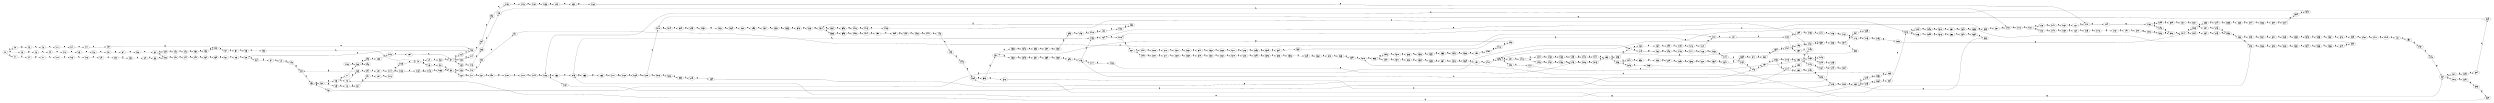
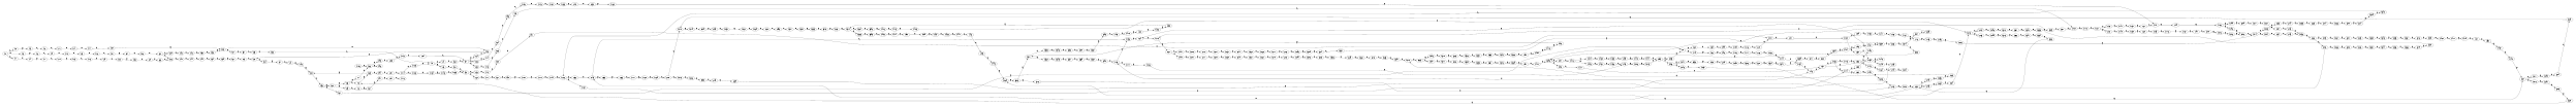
  strict digraph {
    rankdir=LR
    S0
    S1
    S2
    S3
    S4
    S5
    S6
    S7
    S8
    S9
    S10
    S11
    S12
    S13
    S14
    S15
    S16
    S17
    S18
    S19
    S20
    S21
    S22
    S23
    S24
    S25
    S26
    S27
    S28
    S29
    S30
    S31
    S32
    S33
    S34
    S35
    S36
    S39
    S37
    S38
    S40
    S41
    S42
    S43
    S44
    S45
    S46
    S47
    S48
    S49
    S50
    S51
    S52
    S53
    S54
    S55
    S56
    S57
    S58
    S59
    S60
    S61
    S62
    S63
    S64
    S65
    S66
    S67
    S68
    S69
    S70
    S71
    S72
    S73
    S74
    S75
    S76
    S77
    S78
    S79
    S80
    S81
    S82
    S83
    S84
    S85
    S86
    S87
    S88
    S89
    S90
    S91
    S92
    S93
    S94
    S95
    S96
    S97
    S98
    S99
    S100
    S101
    S102
    S103
    S104
    S105
    S107
    S108
    S109
    S110
    S111
    S112
    S113
    S114
    S115
    S106
    S116
    S117
    S118
    S119
    S120
    S121
    S122
    S123
    S124
    S125
    S126
    S127
    S128
    S129
    S130
    S131
    S132
    S133
    S134
    S135
    S136
    S137
    S138
    S139
    S140
    S141
    S142
    S143
    S144
    S145
    S146
    S147
    S148
    S149
    S150
    S151
    S152
    S153
    S154
    S155
    S156
    S157
    S158
    S159
    S160
    S161
    S162
    S163
    S164
    S165
    S166
    S167
    S168
    S169
    S170
    S171
    S172
    S173
    S174
    S175
    S176
    S177
    S178
    S179
    S180
    S181
    S182
    S183
    S184
    S185
    S186
    S187
    S188
    S189
    S190
    S191
    S192
    S193
    S194
    S195
    S196
    S197
    S198
    S199
    S200
    S201
    S202
    S203
    S204
    S205
    S206
    S207
    S208
    S209
    S210
    S218
    S211
    S212
    S213
    S214
    S215
    S216
    S217
    S219
    S220
    S221
    S222
    S223
    S224
    S225
    S226
    S227
    S228
    S229
    S230
    S231
    S232
    S233
    S234
    S235
    S236
    S237
    S238
    S239
    S240
    S241
    S242
    S243
    S244
    S245
    S246
    S247
    S248
    S249
    S250
    S251
    S252
    S253
    S254
    S255
    S256
    S257
    S258
    S259
    S260
    S261
    S262
    S263
    S264
    S265
    S266
    S267
    S268
    S269
    S270
    S271
    S272
    S273
    S274
    S275
    S276
    S277
    S278
    S279
    S280
    S281
    S282
    S283
    S284
    S285
    S286
    S287
    S288
    S289
    S290
    S291
    S292
    S293
    S294
    S295
    S296
    S297
    S298
    S299
    S300
    S301
    S302
    S303
    S304
    S305
    S306
    S307
    S308
    S309
    S310
    S311
    S312
    S313
    S314
    S315
    S316
    S317
    S318
    S319
    S320
    S321
    S322
    S323
    S324
    S325
    S326
    S327
    S328
    S329
    S330
    S331
    S332
    S333
    S334
    S335
    S336
    S337
    S338
    S339
    S340
    S341
    S342
    S343
    S344
    S345
    S346
    S347
    S348
    S349
    S350
    S351
    S352
    S353
    S354
    S355
    S356
    S357
    S358
    S359
    S360
    S361
    S362
    S363
    S364
    S365
    S366
    S367
    S368
    S369
    S370
    S371
    S372
    S373
    S374
    S375
    S376
    S377
    S378
    S379
    S380
    S381
    S382
    S383
    S384
    S385
    S386
    S387
    S388
    S389
    S390
    S391
    S392
    S393
    S394
    S395
    S396
    S397
    S398
    S399
    S400
    S401
    S402
    S403
    S404
    S405
    S406
    S407
    S408
    S409
    S410
    S411
    S412
    S413
    S414
    S415
    S416
    S417
    S418
    S419
    S420
    S421
    S422
    S423
    S424
    S425
    S426
    S427
    S428
    S429
    S430
    S431
    S432
    S433
    S434
    S435
    S436
    S437
    S438
    S439
    S440
    S441
    S442
    S443
    S444
    S445
    S446
    S0 -> S1 [label=G]
    S0 -> S2 [label=C]
    S0 -> S3 [label=T]
    S1 -> S4 [label=T]
    S2 -> S5 [label=A]
    S3 -> S6 [label=A]
    S4 -> S7 [label=A]
    S5 -> S8 [label=G]
    S6 -> S9 [label=G]
    S7 -> S10 [label=G]
    S8 -> S11 [label=C]
    S9 -> S12 [label=T]
    S10 -> S13 [label=G]
    S11 -> S14 [label=T]
    S12 -> S15 [label=T]
    S13 -> S16 [label=G]
    S14 -> S17 [label=T]
    S15 -> S18 [label=T]
    S16 -> S19 [label=T]
    S17 -> S20 [label=C]
    S18 -> S21 [label=C]
    S19 -> S22 [label=C]
    S20 -> S23 [label=A]
    S21 -> S24 [label=A]
    S22 -> S25 [label=A]
    S23 -> S26 [label=T]
    S23 -> S27 [label=C]
    S24 -> S28 [label=C]
    S25 -> S29 [label=C]
    S26 -> S30 [label=C]
    S27 -> S31 [label=G]
    S28 -> S32 [label=T]
    S29 -> S33 [label=T]
    S30 -> S34 [label=C]
    S31 -> S35 [label=C]
    S32 -> S36 [label=C]
    S32 -> S39 [label=G]
    S33 -> S36 [label=C]
    S34 -> S37 [label=A]
    S35 -> S38 [label=C]
    S36 -> S40 [label=C]
    S39 -> S43 [label=C]
    S37 -> S41 [label=G]
    S38 -> S42 [label=C]
    S40 -> S44 [label=T]
    S41 -> S45 [label=A]
    S42 -> S46 [label=A]
    S42 -> S47 [label=T]
    S43 -> S48 [label=T]
    S44 -> S49 [label=T]
    S45 -> S50 [label=A]
    S46 -> S51 [label=T]
    S47 -> S52 [label=T]
    S48 -> S53 [label=T]
    S49 -> S54 [label=T]
    S50 -> S55 [label=C]
    S51 -> S56 [label=C]
    S52 -> S57 [label=C]
    S53 -> S58 [label=C]
    S54 -> S59 [label=C]
    S55 -> S60 [label=C]
    S55 -> S61 [label=A]
    S56 -> S62 [label=T]
    S56 -> S63 [label=G]
    S57 -> S64 [label=A]
    S57 -> S65 [label=C]
    S57 -> S66 [label=G]
    S58 -> S23 [label=A]
    S59 -> S67 [label=A]
    S60 -> S68 [label=A]
    S60 -> S69 [label=G]
    S61 -> S70 [label=G]
    S62 -> S71 [label=G]
    S63 -> S72 [label=T]
    S64 -> S26 [label=T]
    S65 -> S73 [label=T]
    S66 -> S74 [label=A]
    S67 -> S75 [label=T]
    S68 -> S76 [label=G]
    S68 -> S77 [label=C]
    S69 -> S78 [label=G]
    S70 -> S79 [label=G]
    S70 -> S80 [label=C]
    S71 -> S81 [label=C]
    S72 -> S82 [label=C]
    S73 -> S83 [label=G]
    S74 -> S84 [label=T]
    S75 -> S30 [label=C]
    S76 -> S85 [label=A]
    S77 -> S86 [label=C]
    S78 -> S87 [label=A]
    S79 -> S88 [label=A]
    S80 -> S89 [label=C]
    S81 -> S90 [label=C]
    S82 -> S91 [label=C]
    S83 -> S92 [label=T]
    S84 -> S93 [label=C]
    S85 -> S50 [label=A]
    S85 -> S94 [label=C]
    S86 -> S95 [label=C]
    S86 -> S96 [label=A]
    S87 -> S97 [label=C]
    S88 -> S98 [label=A]
    S89 -> S99 [label=G]
    S90 -> S100 [label=A]
    S91 -> S101 [label=T]
    S92 -> S102 [label=C]
    S93 -> S103 [label=G]
    S94 -> S104 [label=T]
    S95 -> S105 [label=C]
    S97 -> S107 [label=G]
    S98 -> S108 [label=T]
    S99 -> S109 [label=T]
    S100 -> S110 [label=G]
    S101 -> S111 [label=C]
    S102 -> S112 [label=C]
    S103 -> S113 [label=T]
    S104 -> S114 [label=C]
    S105 -> S115 [label=T]
    S107 -> S116 [label=C]
    S108 -> S117 [label=A]
    S109 -> S118 [label=C]
    S110 -> S119 [label=T]
    S111 -> S120 [label=T]
    S112 -> S121 [label=T]
    S113 -> S122 [label=T]
    S114 -> S123 [label=C]
    S115 -> S124 [label=T]
    S106 -> S86 [label=C]
-   S116 -> S125 [label=C]
+   S114 -> S125 [label=C]
    S117 -> S126 [label=G]
    S118 -> S127 [label=C]
    S119 -> S128 [label=C]
    S120 -> S129 [label=T]
    S120 -> S130 [label=G]
    S121 -> S131 [label=A]
    S121 -> S132 [label=T]
    S122 -> S133 [label=T]
    S123 -> S134 [label=C]
    S124 -> S57 [label=C]
    S125 -> S42 [label=C]
    S126 -> S135 [label=T]
    S127 -> S101 [label=T]
    S128 -> S136 [label=G]
    S128 -> S137 [label=T]
    S129 -> S138 [label=C]
    S130 -> S139 [label=T]
    S131 -> S140 [label=C]
    S132 -> S141 [label=G]
    S133 -> S142 [label=G]
    S134 -> S143 [label=A]
    S135 -> S144 [label=C]
    S136 -> S145 [label=T]
    S137 -> S146 [label=C]
    S138 -> S147 [label=T]
    S139 -> S148 [label=A]
    S139 -> S149 [label=C]
    S140 -> S150 [label=T]
    S141 -> S151 [label=T]
    S142 -> S152 [label=T]
    S143 -> S153 [label=T]
    S144 -> S154 [label=T]
    S145 -> S155 [label=A]
    S145 -> S156 [label=G]
    S146 -> S157 [label=T]
    S147 -> S158 [label=C]
    S149 -> S159 [label=G]
    S150 -> S160 [label=A]
    S151 -> S161 [label=A]
    S152 -> S162 [label=A]
    S153 -> S56 [label=C]
    S154 -> S146 [label=C]
    S155 -> S163 [label=A]
    S156 -> S164 [label=G]
    S157 -> S165 [label=C]
    S157 -> S166 [label=G]
    S158 -> S167 [label=G]
    S159 -> S168 [label=T]
    S160 -> S169 [label=C]
    S161 -> S170 [label=G]
    S162 -> S170 [label=G]
    S163 -> S171 [label=G]
    S164 -> S172 [label=T]
    S165 -> S173 [label=T]
    S165 -> S174 [label=G]
    S166 -> S139 [label=T]
    S166 -> S175 [label=A]
    S167 -> S176 [label=G]
    S168 -> S156 [label=G]
    S168 -> S177 [label=C]
    S169 -> S178 [label=C]
    S170 -> S179 [label=G]
    S171 -> S180 [label=A]
    S172 -> S181 [label=A]
    S173 -> S166 [label=G]
    S174 -> S182 [label=A]
    S174 -> S183 [label=T]
    S175 -> S184 [label=G]
    S176 -> S185 [label=A]
    S177 -> S186 [label=G]
    S178 -> S187 [label=A]
    S179 -> S188 [label=A]
    S180 -> S189 [label=C]
    S181 -> S190 [label=T]
    S181 -> S191 [label=C]
    S182 -> S192 [label=A]
    S183 -> S193 [label=G]
    S184 -> S194 [label=T]
    S185 -> S195 [label=G]
    S186 -> S196 [label=G]
    S187 -> S197 [label=G]
    S188 -> S198 [label=G]
    S188 -> S199 [label=A]
    S189 -> S200 [label=G]
    S190 -> S201 [label=G]
    S191 -> S202 [label=C]
    S192 -> S203 [label=G]
    S193 -> S164 [label=G]
    S194 -> S204 [label=A]
    S195 -> S205 [label=A]
    S196 -> S206 [label=A]
    S197 -> S207 [label=G]
    S198 -> S208 [label=A]
    S199 -> S209 [label=A]
    S200 -> S210 [label=G]
    S200 -> S218 [label=C]
    S201 -> S211 [label=A]
    S202 -> S212 [label=G]
    S203 -> S213 [label=T]
    S205 -> S214 [label=G]
    S206 -> S215 [label=A]
    S207 -> S216 [label=A]
    S208 -> S214 [label=G]
    S209 -> S217 [label=G]
    S210 -> S219 [label=A]
    S218 -> S228 [label=T]
    S211 -> S220 [label=G]
    S212 -> S221 [label=G]
    S213 -> S222 [label=C]
    S214 -> S223 [label=T]
    S214 -> S224 [label=G]
    S215 -> S225 [label=C]
    S216 -> S226 [label=G]
    S217 -> S227 [label=G]
    S219 -> S229 [label=C]
    S220 -> S230 [label=C]
    S221 -> S231 [label=T]
    S222 -> S232 [label=G]
    S223 -> S233 [label=C]
    S224 -> S234 [label=T]
    S225 -> S235 [label=A]
    S225 -> S236 [label=T]
    S226 -> S208 [label=A]
    S227 -> S237 [label=T]
    S228 -> S238 [label=C]
    S229 -> S239 [label=A]
    S230 -> S240 [label=G]
    S231 -> S241 [label=G]
    S232 -> S145 [label=T]
    S232 -> S242 [label=C]
    S232 -> S243 [label=A]
    S233 -> S244 [label=A]
    S234 -> S245 [label=C]
    S235 -> S70 [label=G]
    S236 -> S246 [label=G]
    S236 -> S247 [label=A]
    S237 -> S248 [label=C]
    S238 -> S249 [label=T]
    S239 -> S250 [label=C]
    S240 -> S251 [label=G]
    S241 -> S252 [label=G]
    S242 -> S253 [label=G]
    S243 -> S254 [label=G]
    S244 -> S255 [label=G]
    S245 -> S256 [label=C]
    S246 -> S257 [label=C]
    S247 -> S258 [label=C]
    S248 -> S256 [label=C]
    S249 -> S259 [label=C]
    S250 -> S260 [label=A]
    S251 -> S261 [label=T]
    S252 -> S262 [label=T]
    S253 -> S263 [label=G]
    S254 -> S264 [label=G]
    S255 -> S265 [label=T]
    S256 -> S266 [label=C]
    S257 -> S267 [label=A]
    S258 -> S268 [label=A]
    S259 -> S174 [label=G]
    S260 -> S269 [label=C]
    S261 -> S270 [label=C]
    S262 -> S271 [label=T]
    S263 -> S272 [label=C]
    S264 -> S273 [label=T]
    S265 -> S274 [label=A]
    S266 -> S275 [label=A]
    S266 -> S276 [label=G]
    S267 -> S277 [label=G]
    S267 -> S278 [label=A]
    S268 -> S279 [label=A]
    S269 -> S280 [label=C]
    S270 -> S281 [label=G]
    S271 -> S282 [label=A]
    S272 -> S283 [label=T]
    S273 -> S284 [label=G]
    S273 -> S285 [label=A]
    S274 -> S286 [label=C]
    S275 -> S287 [label=G]
    S276 -> S288 [label=G]
    S276 -> S289 [label=A]
    S277 -> S290 [label=A]
    S278 -> S291 [label=C]
    S279 -> S292 [label=C]
    S280 -> S293 [label=T]
    S281 -> S294 [label=C]
    S282 -> S295 [label=G]
    S283 -> S296 [label=A]
    S283 -> S297 [label=G]
    S284 -> S298 [label=T]
    S285 -> S299 [label=T]
    S286 -> S300 [label=C]
    S287 -> S301 [label=A]
    S288 -> S302 [label=A]
    S289 -> S303 [label=A]
    S290 -> S304 [label=C]
    S291 -> S305 [label=C]
    S292 -> S306 [label=G]
    S293 -> S307 [label=C]
    S294 -> S308 [label=A]
    S295 -> S309 [label=A]
    S296 -> S310 [label=T]
    S297 -> S311 [label=G]
    S298 -> S312 [label=C]
    S299 -> S313 [label=A]
    S300 -> S314 [label=A]
    S301 -> S315 [label=G]
    S302 -> S316 [label=G]
    S303 -> S317 [label=A]
    S303 -> S318 [label=G]
    S304 -> S319 [label=G]
    S305 -> S320 [label=A]
    S306 -> S321 [label=A]
    S307 -> S322 [label=T]
    S308 -> S323 [label=C]
    S309 -> S324 [label=A]
    S310 -> S325 [label=A]
    S311 -> S326 [label=A]
    S312 -> S327 [label=C]
    S313 -> S328 [label=A]
    S314 -> S329 [label=G]
    S315 -> S330 [label=C]
    S316 -> S331 [label=G]
    S317 -> S332 [label=G]
    S317 -> S333 [label=C]
    S318 -> S213 [label=T]
    S319 -> S210 [label=G]
    S320 -> S76 [label=G]
    S321 -> S334 [label=A]
    S322 -> S335 [label=A]
    S323 -> S336 [label=G]
    S324 -> S337 [label=G]
    S325 -> S338 [label=G]
    S326 -> S339 [label=A]
    S327 -> S340 [label=C]
    S328 -> S341 [label=G]
    S329 -> S342 [label=T]
    S330 -> S343 [label=C]
    S331 -> S344 [label=C]
    S332 -> S345 [label=T]
    S333 -> S346 [label=C]
    S334 -> S347 [label=A]
    S335 -> S348 [label=G]
    S336 -> S349 [label=C]
    S337 -> S350 [label=G]
    S338 -> S351 [label=T]
    S339 -> S352 [label=T]
    S340 -> S353 [label=T]
    S341 -> S354 [label=T]
    S342 -> S128 [label=C]
    S343 -> S355 [label=A]
    S344 -> S356 [label=G]
    S345 -> S357 [label=G]
    S346 -> S358 [label=C]
    S347 -> S359 [label=A]
    S348 -> S360 [label=A]
    S349 -> S361 [label=G]
    S350 -> S362 [label=G]
    S351 -> S363 [label=A]
    S352 -> S364 [label=G]
    S353 -> S365 [label=G]
    S354 -> S366 [label=C]
    S355 -> S367 [label=C]
    S356 -> S368 [label=T]
    S357 -> S369 [label=T]
    S358 -> S370 [label=C]
    S359 -> S371 [label=C]
    S360 -> S372 [label=A]
    S361 -> S373 [label=C]
    S362 -> S374 [label=G]
    S363 -> S375 [label=G]
    S364 -> S376 [label=G]
    S365 -> S377 [label=T]
    S366 -> S232 [label=G]
    S367 -> S378 [label=G]
    S368 -> S379 [label=G]
    S369 -> S380 [label=C]
    S370 -> S381 [label=G]
    S371 -> S382 [label=A]
    S372 -> S383 [label=T]
    S372 -> S384 [label=C]
    S373 -> S385 [label=G]
    S374 -> S386 [label=T]
    S374 -> S387 [label=G]
    S375 -> S388 [label=C]
    S376 -> S389 [label=G]
    S377 -> S102 [label=C]
    S378 -> S390 [label=G]
    S379 -> S391 [label=G]
    S380 -> S392 [label=G]
    S381 -> S393 [label=A]
    S382 -> S394 [label=G]
    S383 -> S395 [label=C]
    S384 -> S396 [label=G]
    S385 -> S397 [label=G]
    S386 -> S398 [label=C]
    S387 -> S399 [label=T]
    S388 -> S400 [label=C]
    S389 -> S401 [label=G]
    S390 -> S402 [label=T]
    S391 -> S172 [label=T]
    S392 -> S168 [label=T]
    S393 -> S403 [label=C]
    S394 -> S404 [label=A]
    S395 -> S405 [label=G]
    S396 -> S406 [label=A]
    S397 -> S272 [label=C]
    S398 -> S407 [label=C]
    S398 -> S408 [label=T]
    S399 -> S398 [label=C]
    S400 -> S409 [label=G]
    S401 -> S410 [label=T]
    S402 -> S411 [label=T]
    S403 -> S412 [label=T]
    S404 -> S413 [label=A]
    S405 -> S414 [label=G]
    S406 -> S415 [label=G]
    S407 -> S416 [label=G]
    S408 -> S417 [label=C]
    S409 -> S418 [label=A]
    S410 -> S398 [label=C]
    S411 -> S419 [label=A]
    S412 -> S420 [label=A]
    S413 -> S421 [label=G]
    S414 -> S422 [label=G]
    S415 -> S423 [label=G]
    S416 -> S424 [label=C]
    S416 -> S425 [label=T]
    S417 -> S157 [label=T]
    S418 -> S426 [label=A]
    S419 -> S427 [label=C]
    S420 -> S428 [label=G]
    S421 -> S350 [label=G]
    S422 -> S429 [label=T]
    S423 -> S273 [label=T]
    S424 -> S430 [label=C]
    S425 -> S431 [label=C]
    S426 -> S317 [label=A]
    S427 -> S432 [label=T]
    S428 -> S433 [label=A]
    S429 -> S434 [label=A]
    S430 -> S435 [label=G]
    S431 -> S436 [label=G]
    S432 -> S437 [label=G]
    S433 -> S372 [label=A]
    S434 -> S438 [label=T]
    S435 -> S439 [label=G]
    S436 -> S196 [label=G]
    S437 -> S440 [label=C]
    S438 -> S441 [label=C]
    S439 -> S442 [label=A]
    S440 -> S267 [label=A]
    S441 -> S443 [label=C]
    S442 -> S444 [label=A]
    S443 -> S445 [label=C]
    S444 -> S225 [label=C]
    S445 -> S446 [label=G]
    S446 -> S289 [label=A]
  }
